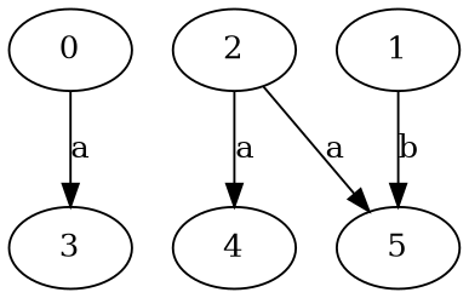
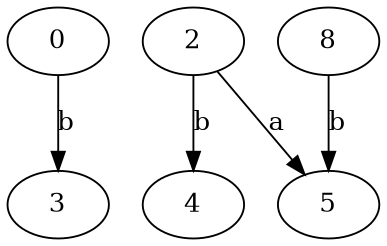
  strict digraph {
    0
    3
    n3 [label=4]
    2
    5
-   1
-   0 -> 3 [label=a]
-   2 -> n3 [label=a]
+   1 [label=8]
+   0 -> 3 [label=b]
+   2 -> n3 [label=b]
    2 -> 5 [label=a]
    1 -> 5 [label=b]
  }
